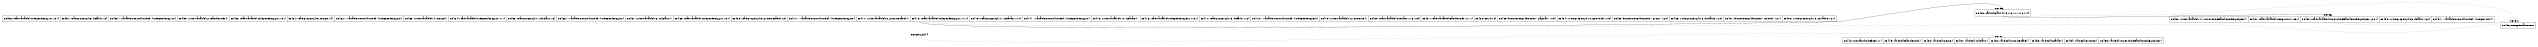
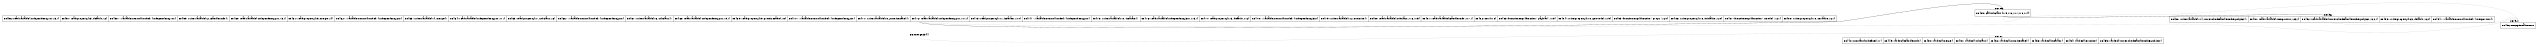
  digraph {
    rankdir=LR
    node [shape=record]
    edge [color=gray headport=n tailport=s]
-   BB_entry2344 [shape=none]
+   BB_entry2344 [shape=none label=BB_merge2344]
    n2 [label="{88448: constant[undefined,v1]|88449: vardecl['HandlerInfo']|88450: vardecl['merge']|88451: vardecl['subclass']|88452: vardecl['promiseLabel']|88453: vardecl['isParam']|88454: vardecl['Promise']|88455: vardecl['UnresolvedHandlerInfoByObject']}"]
    n3 [label="{88456: read-variable['__dependency1__',v3,-]|88457: read-property[v3,'default',v2]|88458: \<variable-non-null-undef\>['__dependency1__']|88459: write-variable[v2,'HandlerInfo']*|88460: read-variable['__dependency2__',v5,-]|88461: read-property[v5,'merge',v4]|88462: \<variable-non-null-undef\>['__dependency2__']|88463: write-variable[v4,'merge']*|88464: read-variable['__dependency2__',v7,-]|88465: read-property[v7,'subclass',v6]|88466: \<variable-non-null-undef\>['__dependency2__']|88467: write-variable[v6,'subclass']*|88468: read-variable['__dependency2__',v9,-]|88469: read-property[v9,'promiseLabel',v8]|88470: \<variable-non-null-undef\>['__dependency2__']|88471: write-variable[v8,'promiseLabel']*|88472: read-variable['__dependency2__',v11,-]|88473: read-property[v11,'isParam',v10]|88474: \<variable-non-null-undef\>['__dependency2__']|88475: write-variable[v10,'isParam']*|88476: read-variable['__dependency3__',v13,-]|88477: read-property[v13,'default',v12]|88478: \<variable-non-null-undef\>['__dependency3__']|88479: write-variable[v12,'Promise']*|88480: read-variable['subclass',v16,v15]|88481: read-variable['HandlerInfo',v17,-]|88482: new[v18]|88483: function-expr[function ( payload ),v19]|88484: write-property[v18,'getModel',v19]|88485: function-expr[function ( props ),v20]|88486: write-property[v18,'initialize',v20]|88487: function-expr[function ( _model ),v21]|88488: write-property[v18,'serialize',v21]}"]
    n4 [label="{88489: call-subclass [v15,v16,v17,v18,v14]}"]
    n5 [label="{88496: exceptional-return}"]
    n6 [label="{88490: write-variable[v14,'UnresolvedHandlerInfoByObject']*|88491: read-variable['__exports__',v23,-]|88492: read-variable['UnresolvedHandlerInfoByObject',v22,-]|88493: write-property[v23,'default',v22]|88494: \<variable-non-null-undef\>['__exports__']*}"]
    BB_entry2344 -> n2 [headlabel="    26787"]
    n3 -> n4 [headlabel="      26789" color=""]
    n3 -> n5 [headlabel="      26792"]
    n4 -> n5
    n4 -> n6 [headlabel="      26790" color=""]
    n6 -> n5
  }
